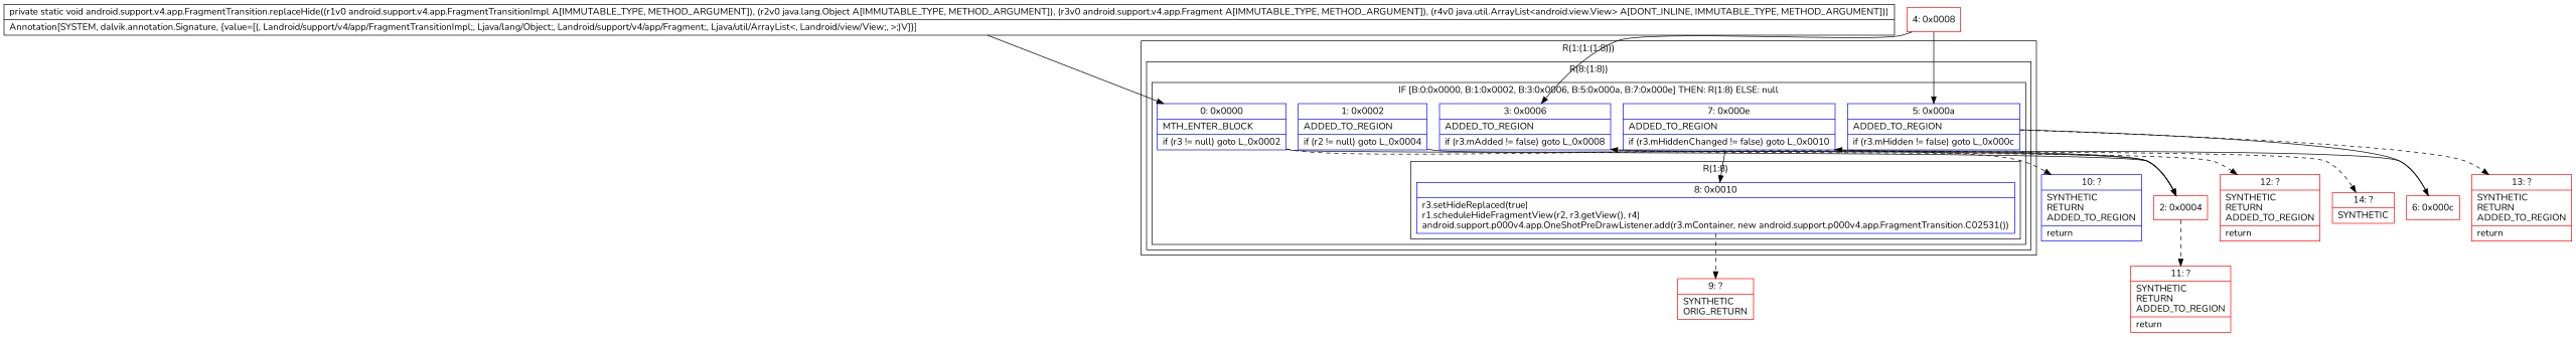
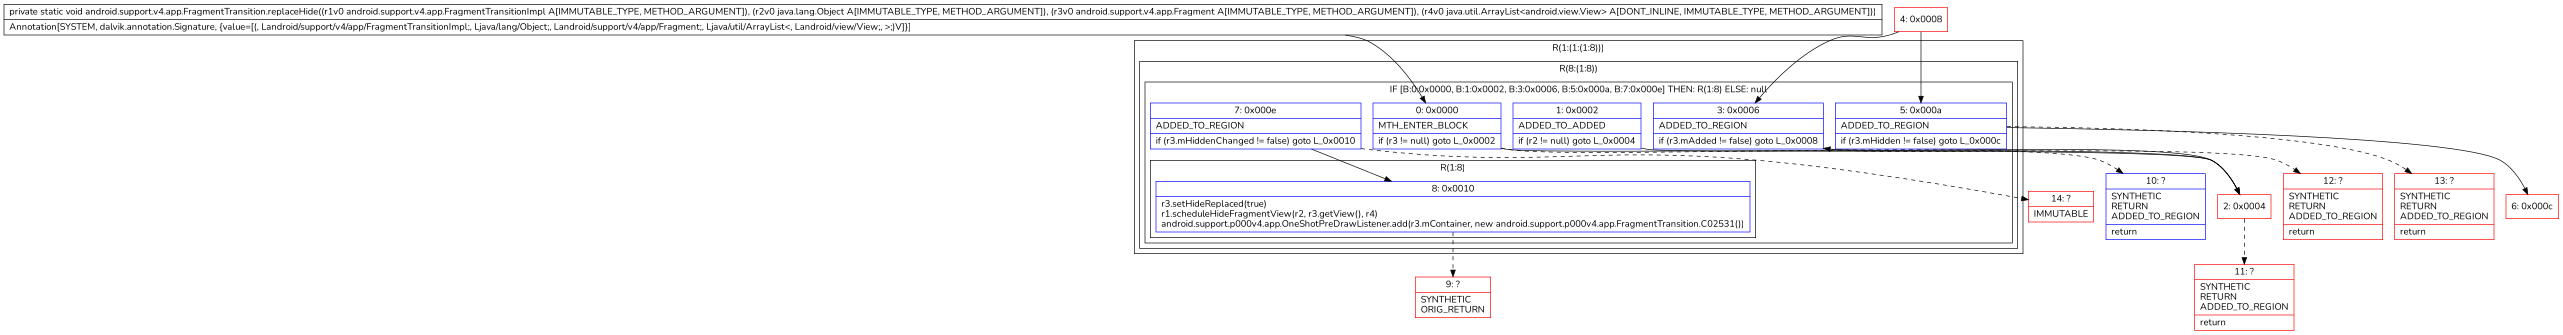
  digraph {
    fontname=Nunito
    node [color=red fontname=Nunito shape=record]
    edge [fontname=Nunito]
    n1 [color=blue label="{8\:\ 0x0010|r3.setHideReplaced(true)\lr1.scheduleHideFragmentView(r2, r3.getView(), r4)\landroid.support.p000v4.app.OneShotPreDrawListener.add(r3.mContainer, new android.support.p000v4.app.FragmentTransition.C02531())\l}"]
    n2 [color=blue label="{0\:\ 0x0000|MTH_ENTER_BLOCK\l|if (r3 != null) goto L_0x0002\l}"]
-   n3 [color=blue label="{1\:\ 0x0002|ADDED_TO_REGION\l|if (r2 != null) goto L_0x0004\l}"]
+   n3 [color=blue label="{1\:\ 0x0002|ADDED_TO_ADDED\l|if (r2 != null) goto L_0x0004\l}"]
    n4 [color=blue label="{3\:\ 0x0006|ADDED_TO_REGION\l|if (r3.mAdded != false) goto L_0x0008\l}"]
    n5 [color=blue label="{5\:\ 0x000a|ADDED_TO_REGION\l|if (r3.mHidden != false) goto L_0x000c\l}"]
    n6 [color=blue label="{7\:\ 0x000e|ADDED_TO_REGION\l|if (r3.mHiddenChanged != false) goto L_0x0010\l}"]
    n7 [label="{9\:\ ?|SYNTHETIC\lORIG_RETURN\l}"]
    n8 [color=blue label="{10\:\ ?|SYNTHETIC\lRETURN\lADDED_TO_REGION\l|return\l}"]
    n9 [label="{2\:\ 0x0004}"]
    n10 [label="{12\:\ ?|SYNTHETIC\lRETURN\lADDED_TO_REGION\l|return\l}"]
    n11 [label="{6\:\ 0x000c}"]
    n12 [label="{13\:\ ?|SYNTHETIC\lRETURN\lADDED_TO_REGION\l|return\l}"]
-   n13 [label="{14\:\ ?|SYNTHETIC\l}"]
+   n13 [label="{14\:\ ?|IMMUTABLE\l}"]
    n14 [label="{11\:\ ?|SYNTHETIC\lRETURN\lADDED_TO_REGION\l|return\l}"]
    n15 [label="{4\:\ 0x0008}"]
    n16 [label="{private static void android.support.v4.app.FragmentTransition.replaceHide((r1v0 android.support.v4.app.FragmentTransitionImpl A[IMMUTABLE_TYPE, METHOD_ARGUMENT]), (r2v0 java.lang.Object A[IMMUTABLE_TYPE, METHOD_ARGUMENT]), (r3v0 android.support.v4.app.Fragment A[IMMUTABLE_TYPE, METHOD_ARGUMENT]), (r4v0 java.util.ArrayList\<android.view.View\> A[DONT_INLINE, IMMUTABLE_TYPE, METHOD_ARGUMENT]))  | Annotation[SYSTEM, dalvik.annotation.Signature, \{value=[(, Landroid\/support\/v4\/app\/FragmentTransitionImpl;, Ljava\/lang\/Object;, Landroid\/support\/v4\/app\/Fragment;, Ljava\/util\/ArrayList\<, Landroid\/view\/View;, \>;)V]\}]\l}" color=""]
    subgraph cluster_1 {
      label="R(1:(1:(1:8)))"
      subgraph cluster_2 {
        label="R(8:(1:8))"
        subgraph cluster_3 {
          label="IF [B:0:0x0000, B:1:0x0002, B:3:0x0006, B:5:0x000a, B:7:0x000e] THEN: R(1:8) ELSE: null"
          n2
          n3
          n4
          n5
          n6
          subgraph cluster_4 {
            label="R(1:8)"
            n1
          }
        }
      }
    }
    n1 -> n7 [style=dashed]
    n2 -> n8 [style=dashed]
    n2 -> n9
    n3 -> n9
    n4 -> n10 [style=dashed]
    n5 -> n11
    n5 -> n12 [style=dashed]
    n6 -> n1
    n6 -> n13 [style=dashed]
    n9 -> n4
    n9 -> n14 [style=dashed]
-   n11 -> n6
    n15 -> n4
    n15 -> n5
    n16 -> n2
  }
